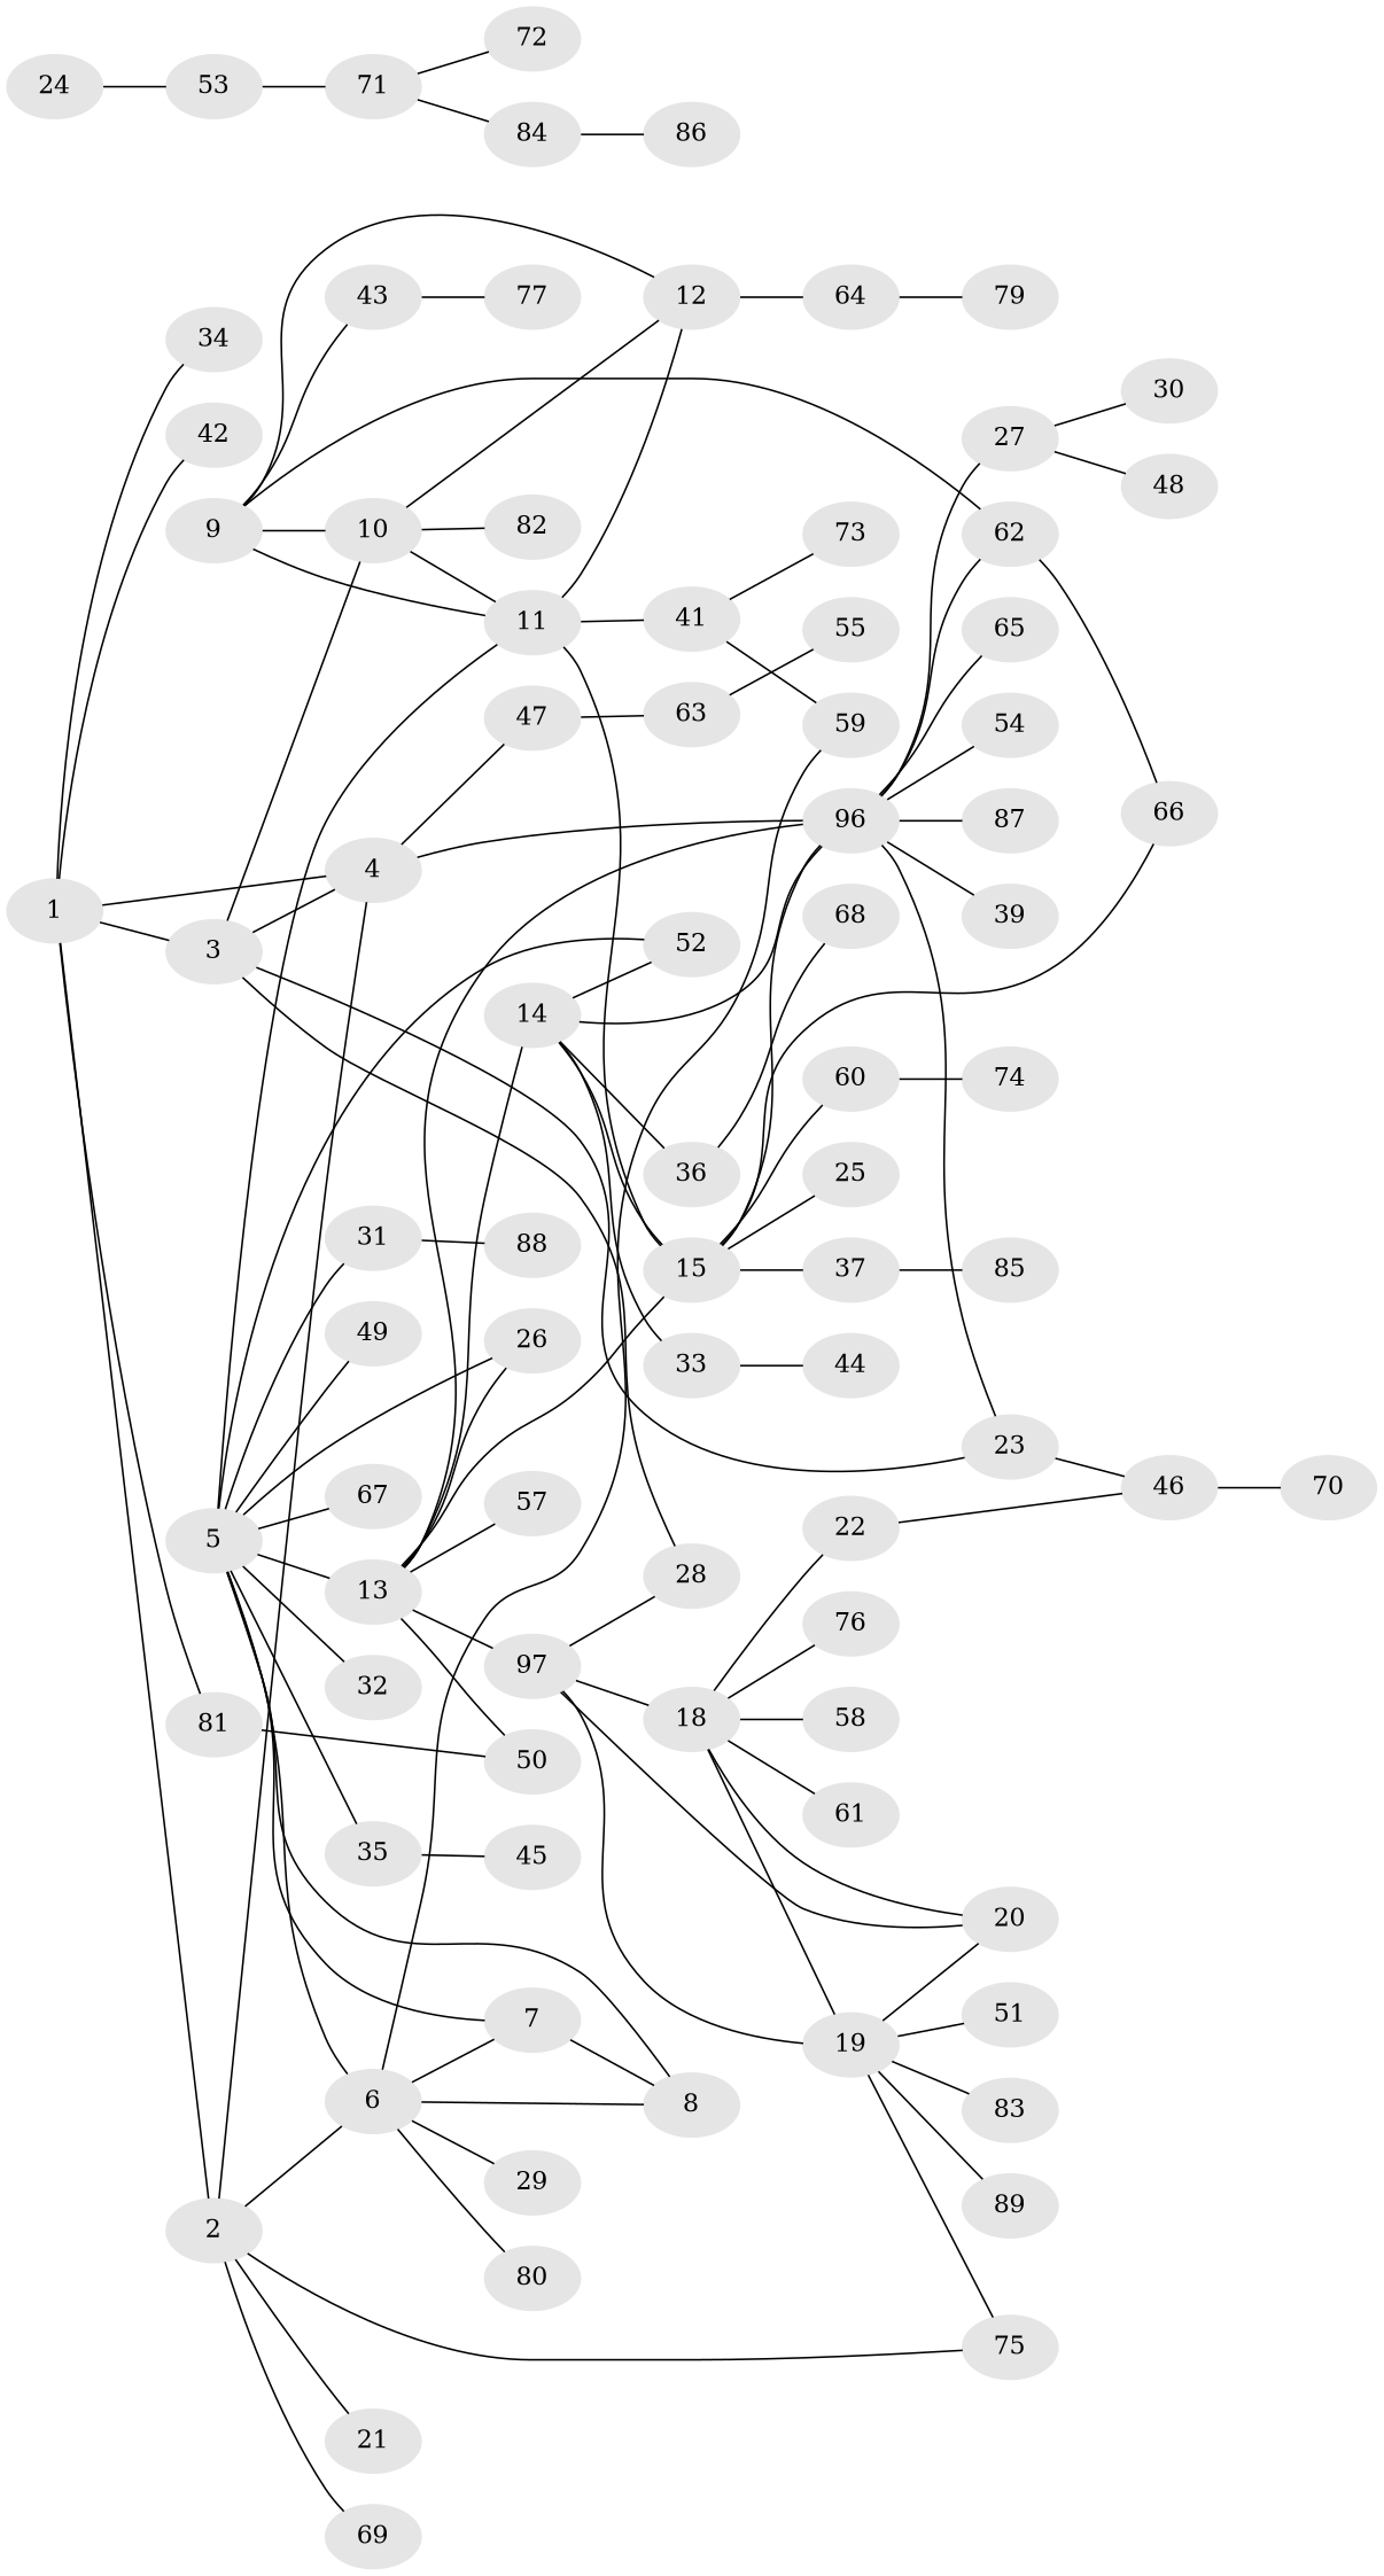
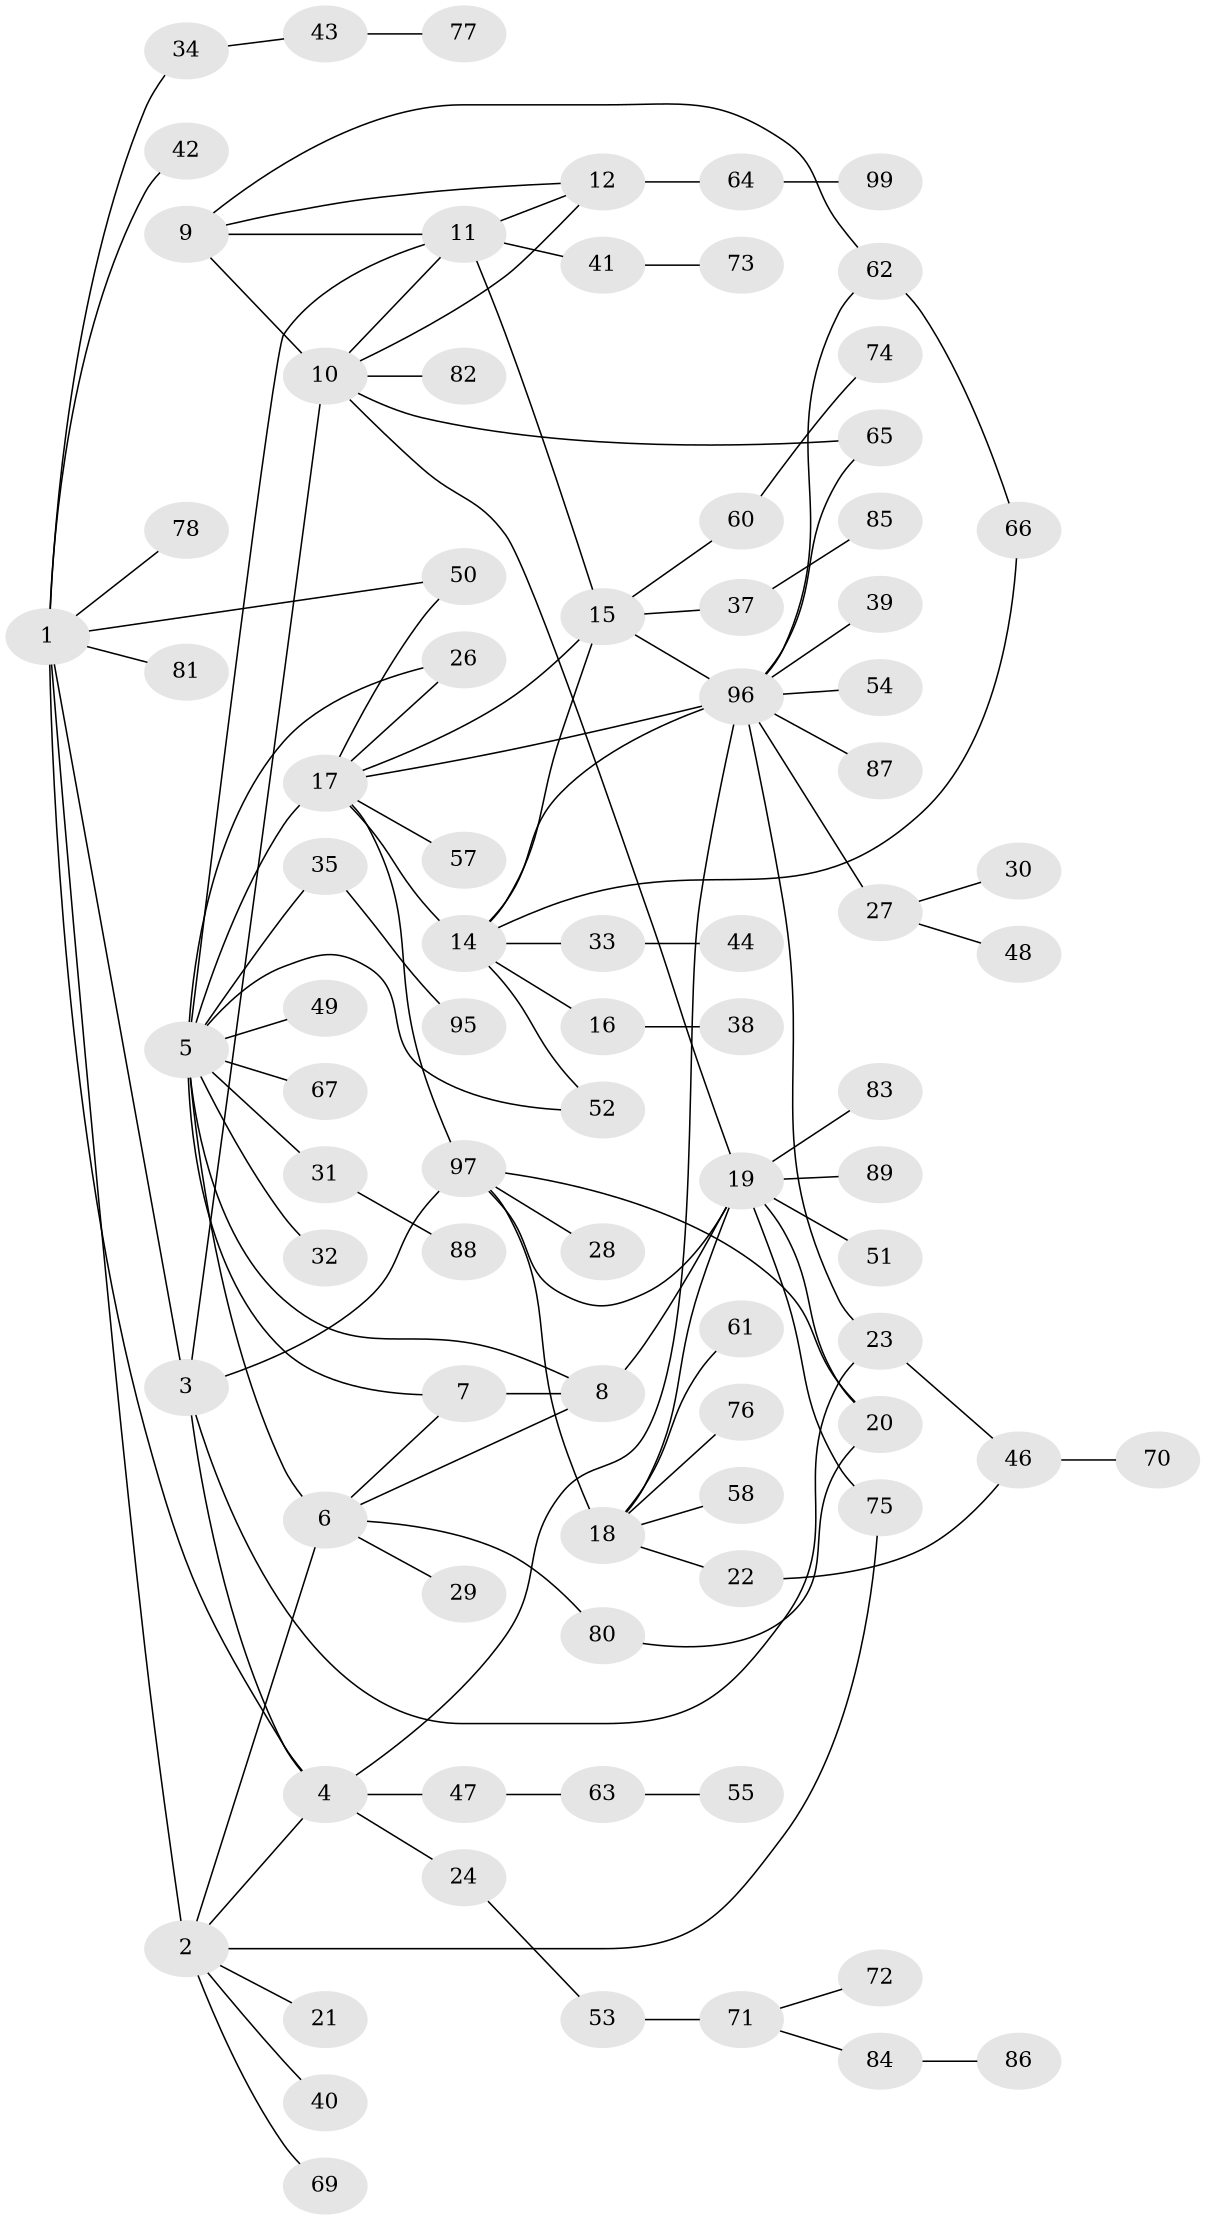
  graph {
    rankdir=LR
    node [color=gray90 style=filled]
    1
    2
    3
    4
    34
    42
    50
+   78
    81
    6
    21
+   40
    69
    75
    10
    n16 [label=97]
    23
    n18 [label=96]
    24
    47
    7
    8
    29
-   59
    80
    11
    19
    12
    65
    82
    18
    20
    28
    46
    62
    27
    39
    54
    87
    53
    63
    5
-   13
+   13 [label=17]
    26
    31
    32
    35
    49
    52
    67
    15
    41
    14
    57
    88
-   45
+   45 [label=95]
    51
    83
    89
    9
    43
    64
    77
    66
-   25
    37
    60
    73
-   79
+   79 [label=99]
    33
-   36
+   36 [label=16]
    44
-   68
+   68 [label=38]
    85
    74
    30
    48
    22
    58
    61
    76
    70
    71
    55
    72
    84
    86
    1 -- 2
    1 -- 3
    1 -- 4
    1 -- 34
    1 -- 42
-   81 -- 50
+   1 -- 50
+   1 -- 78
    1 -- 81
    2 -- 4
    2 -- 6
    2 -- 21
+   2 -- 40
    2 -- 69
    2 -- 75
    3 -- 4
    3 -- 10
-   3 -- 28
+   3 -- n16
    3 -- 23
    4 -- n18
+   4 -- 24
    4 -- 47
    6 -- 7
    6 -- 8
    6 -- 29
-   6 -- 59
    6 -- 80
    10 -- 11
+   10 -- 19
    10 -- 12
+   10 -- 65
    10 -- 82
    n16 -- 19
    n16 -- 18
    n16 -- 20
    n16 -- 28
    23 -- 46
    n18 -- 23
    n18 -- 65
    n18 -- 62
    n18 -- 27
    n18 -- 39
    n18 -- 54
    n18 -- 87
    24 -- 53
    47 -- 63
    7 -- 8
+   8 -- 19
    11 -- 12
    11 -- 15
    11 -- 41
    19 -- 75
    19 -- 20
    19 -- 51
    19 -- 83
    19 -- 89
    12 -- 64
    18 -- 19
-   18 -- 20
+   80 -- 20
    18 -- 22
    18 -- 58
    18 -- 61
    18 -- 76
    46 -- 70
    62 -- 66
    27 -- 30
    27 -- 48
    53 -- 71
    63 -- 55
    5 -- 6
    5 -- 7
    5 -- 8
    5 -- 11
    5 -- 13
    5 -- 26
    5 -- 31
    5 -- 32
    5 -- 35
    5 -- 49
    5 -- 52
    5 -- 67
    13 -- 50
    13 -- n16
    13 -- n18
    13 -- 26
    13 -- 15
    13 -- 14
    13 -- 57
    31 -- 88
    35 -- 45
    15 -- n18
-   15 -- 25
    15 -- 37
    15 -- 60
-   41 -- 59
    41 -- 73
    14 -- n18
    14 -- 52
    14 -- 15
-   15 -- 66
+   14 -- 66
    14 -- 33
    14 -- 36
    9 -- 10
    9 -- 11
    9 -- 12
    9 -- 62
-   9 -- 43
+   34 -- 43
    43 -- 77
    64 -- 79
    37 -- 85
    60 -- 74
    33 -- 44
    36 -- 68
    22 -- 46
    71 -- 72
    71 -- 84
    84 -- 86
  }
